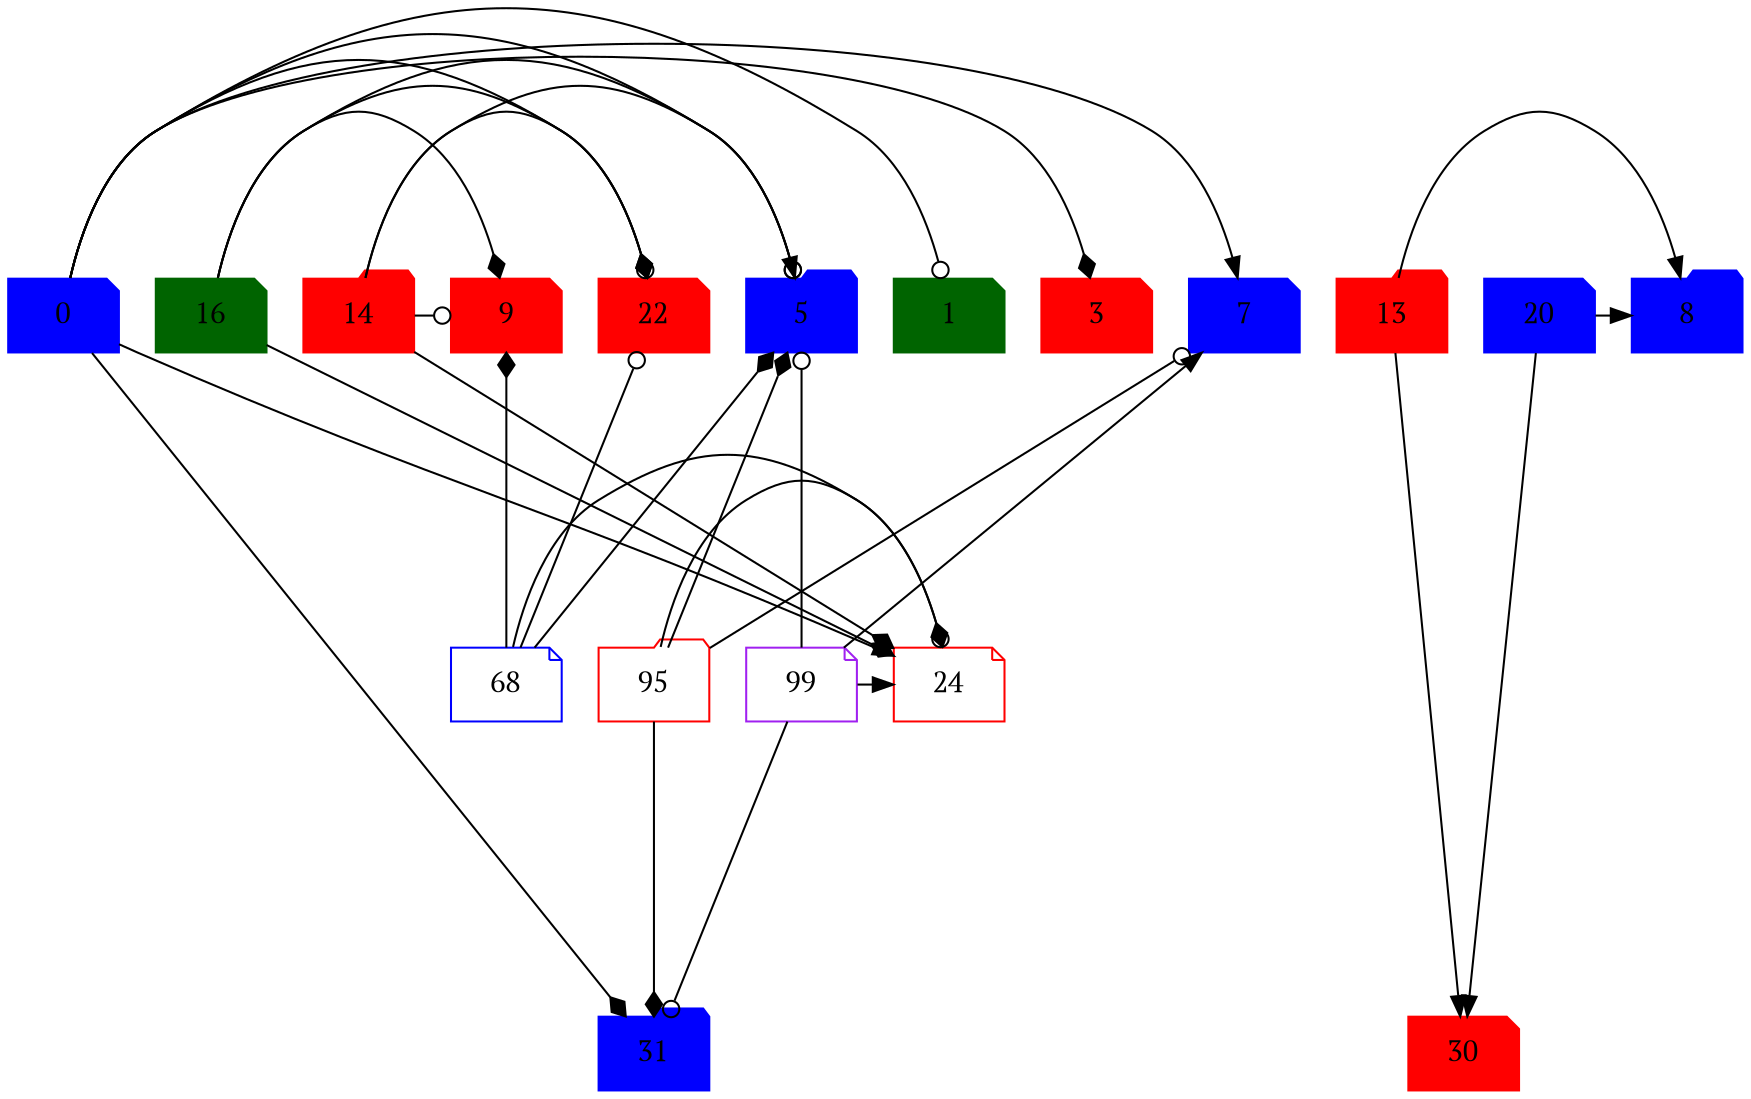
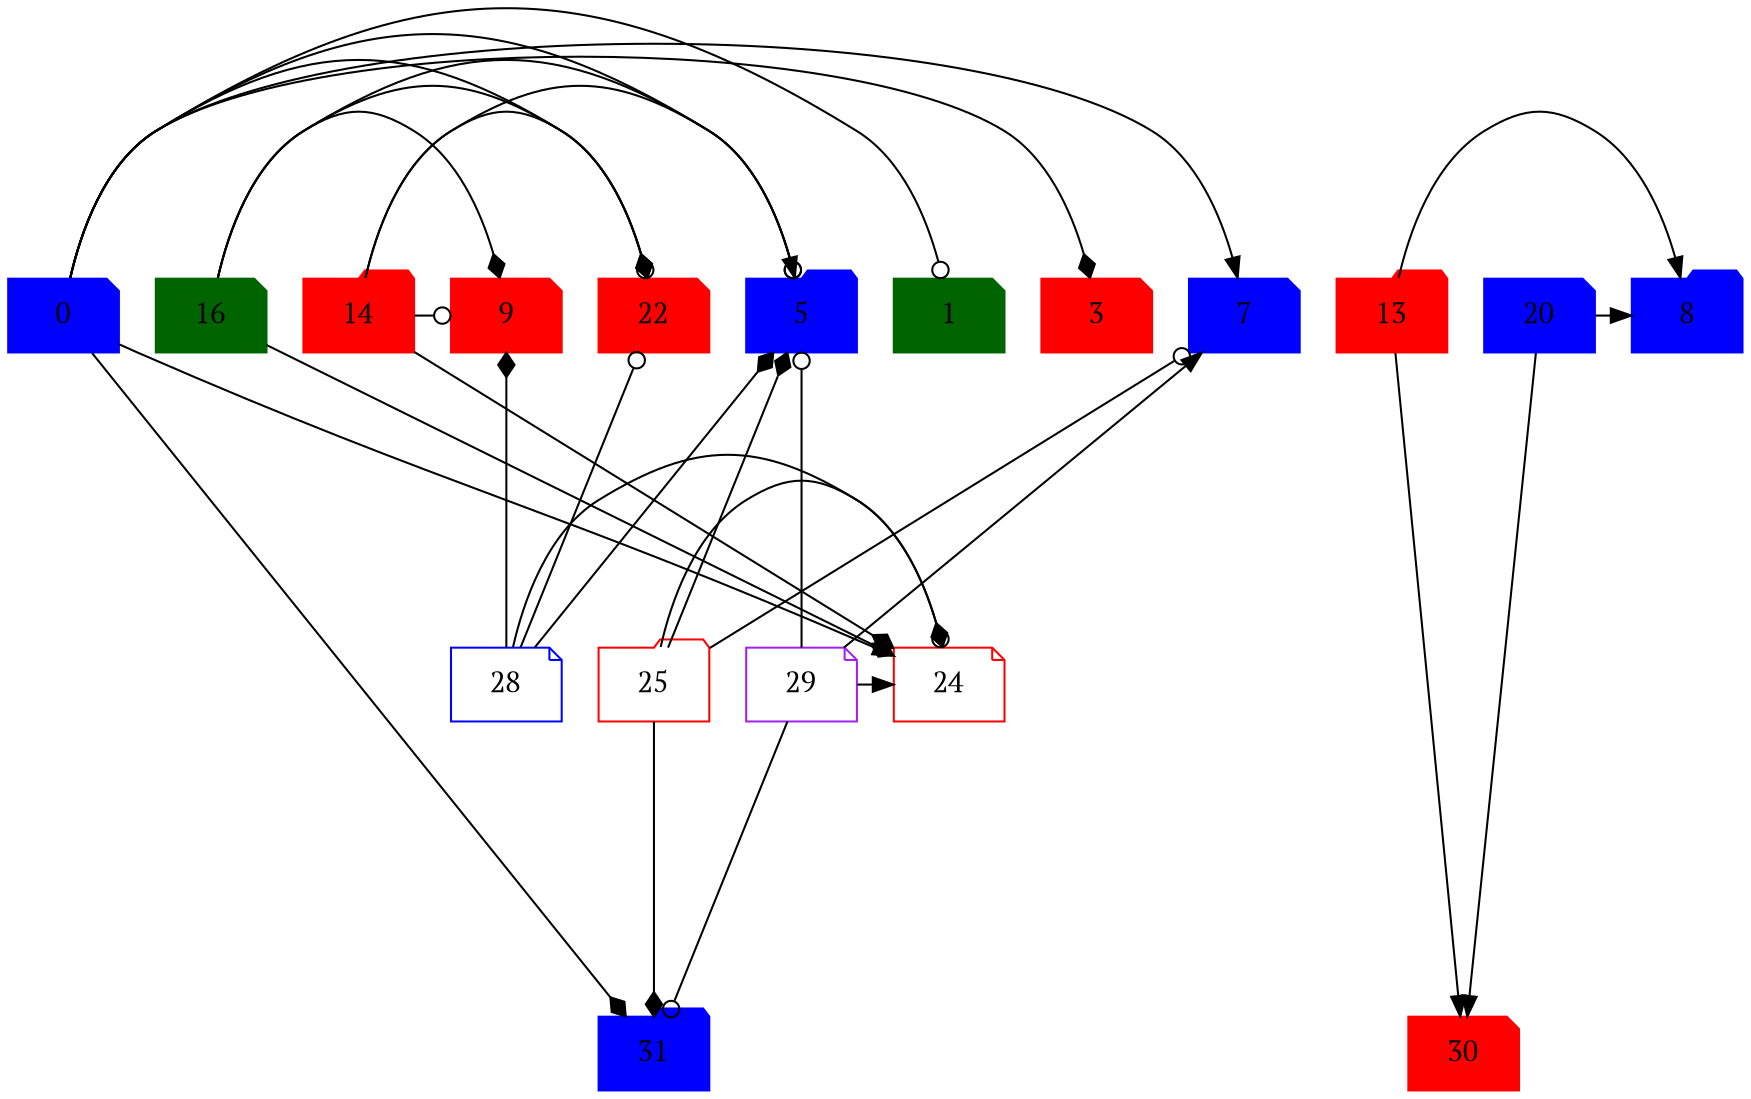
  digraph {
    fontname="PT Serif"
    ranksep=2.0
    node [color=red fontname="PT Serif" shape=note style=filled]
    edge [arrowhead=diamond fontname="PT Serif"]
    0 [color=blue]
    1 [color=darkgreen]
    3
    5 [color=blue shape=folder]
    7 [color=blue]
    8 [color=blue shape=folder]
    9
    13 [shape=folder]
    14 [shape=folder]
    16 [color=darkgreen]
    20 [color=blue]
    22
    24 [style=""]
-   25 [shape=folder label=95 style=""]
-   28 [color=blue label=68 style=""]
-   29 [color=purple label=99 style=""]
+   25 [shape=folder style=""]
+   28 [color=blue style=""]
+   29 [color=purple style=""]
    30
    31 [color=blue shape=folder]
    subgraph sub_1 {
      rank=same
      0
      1
      3
      5
      7
      8
      9
      13
      14
      16
      20
      22
    }
    subgraph sub_2 {
      rank=same
      24
      25
      28
      29
    }
    subgraph sub_3 {
      rank=same
      30
      31
    }
    0 -> 1 [arrowhead=odot]
    0 -> 3
    0 -> 5 [arrowhead=normal]
    0 -> 7 [arrowhead=normal]
    0 -> 22 [arrowhead=odot]
    0 -> 24 [arrowhead=normal]
    0 -> 31
    13 -> 8 [arrowhead=normal]
    13 -> 30 [arrowhead=normal]
    14 -> 5 [arrowhead=odot]
    14 -> 9 [arrowhead=odot]
    14 -> 22
    14 -> 24
    16 -> 5 [arrowhead=odot]
    16 -> 9
    16 -> 22
    16 -> 24
    20 -> 8 [arrowhead=normal]
    20 -> 30 [arrowhead=normal]
    25 -> 5
    25 -> 7 [arrowhead=odot]
    25 -> 24 [arrowhead=odot]
    25 -> 31
    28 -> 5
    28 -> 9
    28 -> 22 [arrowhead=odot]
    28 -> 24
    29 -> 5 [arrowhead=odot]
    29 -> 7 [arrowhead=normal]
    29 -> 24 [arrowhead=normal]
    29 -> 31 [arrowhead=odot]
  }
